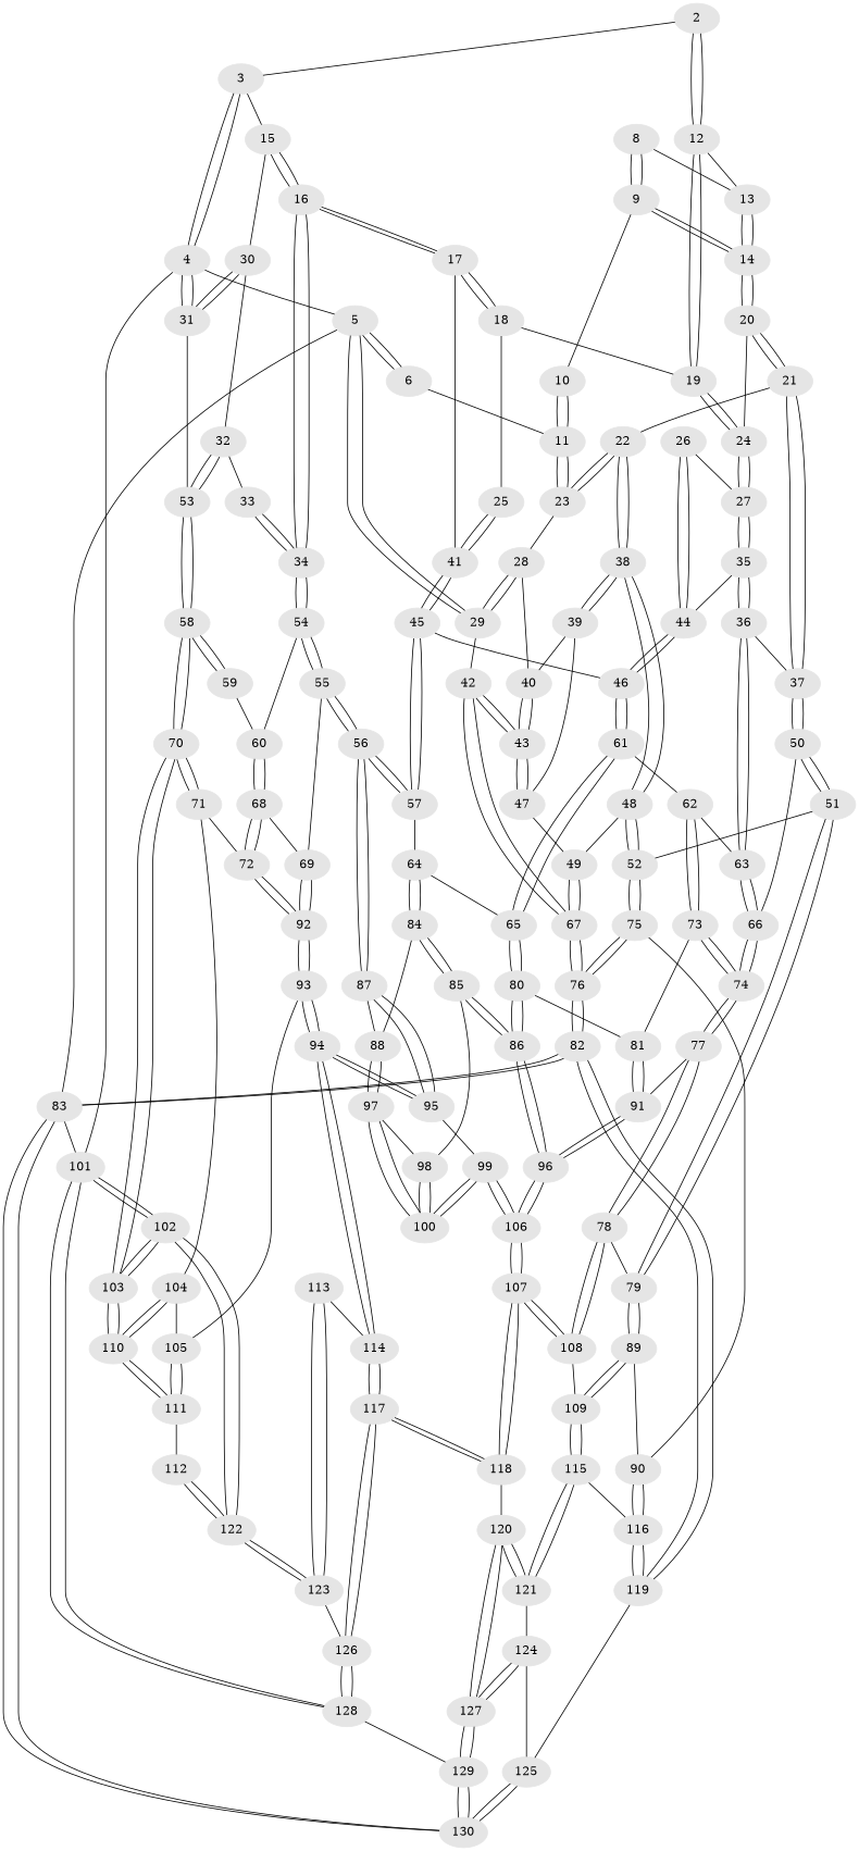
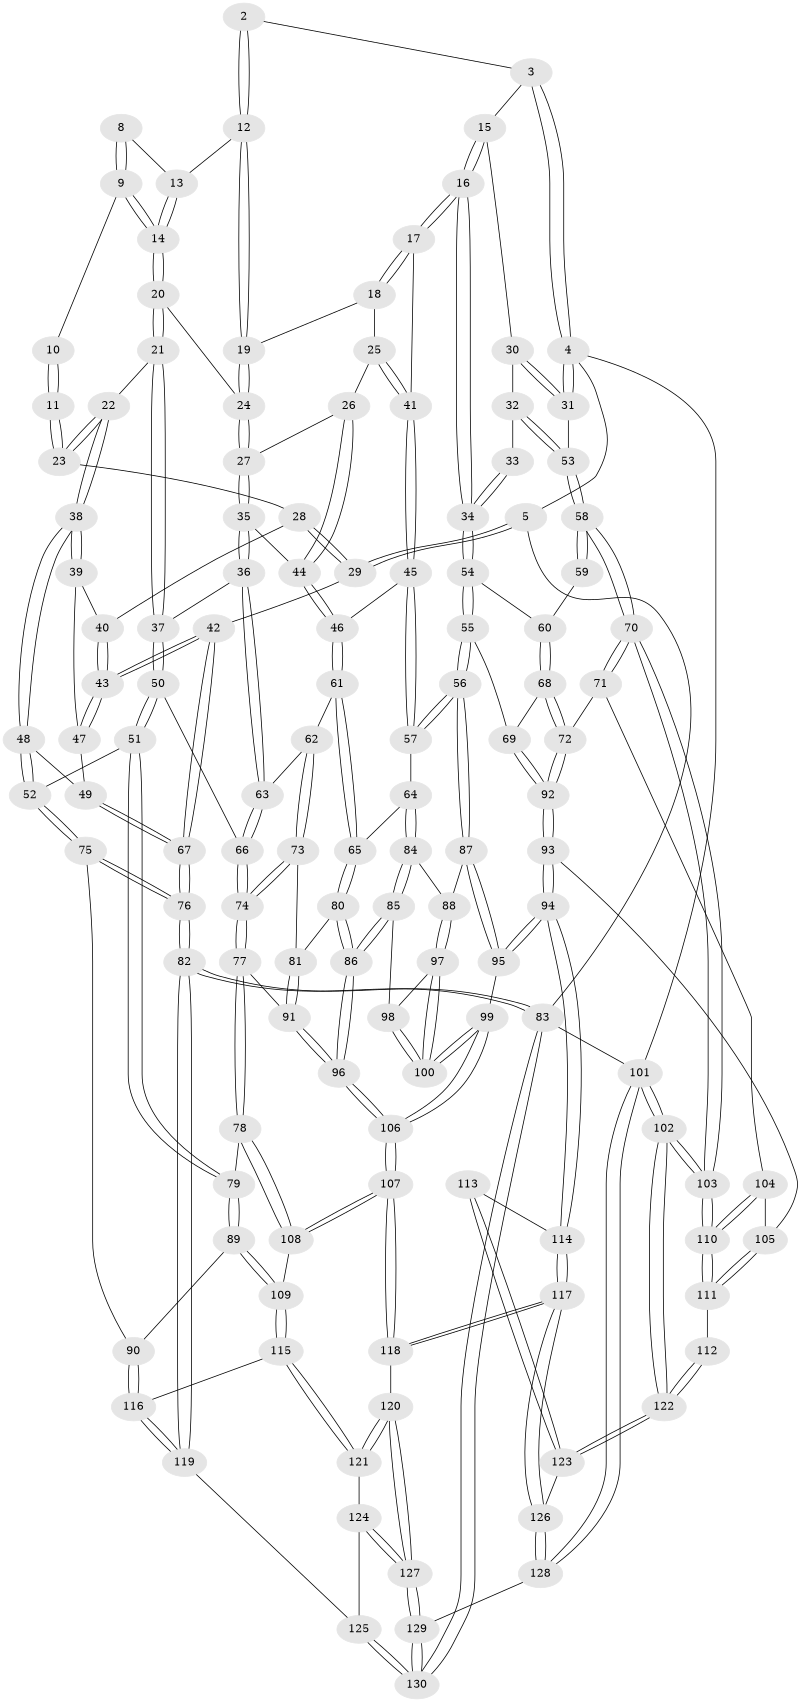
  graph {
    node [color=gray90 style=filled]
    2
    3
    12
    8
    9
    13
    4
    15
    19
    5
    31
    101
    16
    30
-   6
    29
    83
    53
    102
    128
    11
    42
    130
    23
    10
    14
    20
    28
    24
    21
    17
    34
    32
    18
    41
    54
    25
    45
    26
    27
    22
    37
    38
    50
    39
    48
    40
    35
    44
    46
    36
    43
    67
    33
    58
    59
    60
    55
    63
    66
    51
    47
    49
    52
    57
    76
    61
    64
    62
    65
    75
    79
    74
    89
    90
    70
    56
    69
    68
    87
    92
    88
    95
    84
    71
    103
    72
    73
    80
    81
    85
    86
    77
    82
    93
    104
    110
    105
    91
    78
    116
    119
    108
    96
    109
    125
    98
    97
    100
    106
    99
    115
    94
    114
    111
    117
    107
    122
    129
    123
    112
    118
    120
    121
    113
    126
    124
    127
    2 -- 3
    2 -- 12
    2 -- 12
    3 -- 4
    3 -- 4
    3 -- 15
    12 -- 13
    12 -- 19
    12 -- 19
    8 -- 9
    8 -- 9
    8 -- 13
    9 -- 10
    9 -- 14
    9 -- 14
    13 -- 14
    13 -- 14
    4 -- 5
    4 -- 31
    4 -- 31
    4 -- 101
    15 -- 16
    15 -- 16
    15 -- 30
    19 -- 24
    19 -- 24
-   5 -- 6
-   5 -- 6
    5 -- 29
    5 -- 29
    5 -- 83
    31 -- 53
    101 -- 102
    101 -- 102
    101 -- 128
    101 -- 128
    16 -- 17
    16 -- 17
    16 -- 34
    16 -- 34
    30 -- 31
    30 -- 31
    30 -- 32
-   6 -- 11
    29 -- 42
    83 -- 101
    83 -- 130
    83 -- 130
    53 -- 58
    53 -- 58
    102 -- 103
    102 -- 103
    102 -- 122
    102 -- 122
    128 -- 129
    11 -- 23
    11 -- 23
    42 -- 43
    42 -- 43
    42 -- 67
    42 -- 67
    23 -- 28
    10 -- 11
    10 -- 11
    14 -- 20
    14 -- 20
    20 -- 24
    20 -- 21
    20 -- 21
    28 -- 29
    28 -- 29
    28 -- 40
    24 -- 27
    24 -- 27
    21 -- 22
    21 -- 37
    21 -- 37
    17 -- 18
    17 -- 18
    17 -- 41
    34 -- 54
    34 -- 54
    32 -- 53
    32 -- 53
    32 -- 33
    18 -- 19
    18 -- 25
    41 -- 45
    41 -- 45
    54 -- 60
    54 -- 55
    54 -- 55
    25 -- 41
    25 -- 41
+   25 -- 26
    45 -- 46
    45 -- 57
    45 -- 57
    26 -- 27
    26 -- 44
    26 -- 44
    27 -- 35
    27 -- 35
    22 -- 23
    22 -- 23
    22 -- 38
    22 -- 38
    37 -- 50
    37 -- 50
    38 -- 39
    38 -- 39
    38 -- 48
    38 -- 48
    50 -- 66
    50 -- 51
    50 -- 51
    39 -- 40
    39 -- 47
    48 -- 49
    48 -- 52
    48 -- 52
    40 -- 43
    40 -- 43
    35 -- 44
    35 -- 36
    35 -- 36
    44 -- 46
    44 -- 46
    46 -- 61
    46 -- 61
    36 -- 37
    36 -- 63
    36 -- 63
    43 -- 47
    43 -- 47
    67 -- 76
    67 -- 76
    33 -- 34
    33 -- 34
    58 -- 59
    58 -- 59
    58 -- 70
    58 -- 70
    59 -- 60
    60 -- 68
    60 -- 68
    55 -- 56
    55 -- 56
    55 -- 69
    63 -- 66
    63 -- 66
    66 -- 74
    66 -- 74
    51 -- 52
    51 -- 79
    51 -- 79
    47 -- 49
    49 -- 67
    49 -- 67
    52 -- 75
    52 -- 75
    57 -- 64
    76 -- 82
    76 -- 82
    61 -- 62
    61 -- 65
    61 -- 65
    64 -- 65
    64 -- 84
    64 -- 84
    62 -- 63
    62 -- 73
    62 -- 73
    65 -- 80
    65 -- 80
    75 -- 76
    75 -- 76
    75 -- 90
    79 -- 89
    79 -- 89
    74 -- 77
    74 -- 77
    89 -- 90
    89 -- 109
    89 -- 109
    90 -- 116
    90 -- 116
    70 -- 71
    70 -- 71
    70 -- 103
    70 -- 103
    56 -- 57
    56 -- 57
    56 -- 87
    56 -- 87
    69 -- 92
    69 -- 92
    68 -- 69
    68 -- 72
    68 -- 72
    87 -- 88
    87 -- 95
    87 -- 95
    92 -- 93
    92 -- 93
    88 -- 97
    88 -- 97
    95 -- 99
    84 -- 88
    84 -- 85
    84 -- 85
    71 -- 72
    71 -- 104
    103 -- 110
    103 -- 110
    72 -- 92
    72 -- 92
    73 -- 74
    73 -- 74
    73 -- 81
    80 -- 81
    80 -- 86
    80 -- 86
    81 -- 91
    81 -- 91
    85 -- 86
    85 -- 86
    85 -- 98
    86 -- 96
    86 -- 96
    77 -- 91
    77 -- 78
    77 -- 78
    82 -- 83
    82 -- 83
    82 -- 119
    82 -- 119
    93 -- 105
    93 -- 94
    93 -- 94
    104 -- 110
    104 -- 110
    104 -- 105
    110 -- 111
    110 -- 111
    105 -- 111
    105 -- 111
    91 -- 96
    91 -- 96
    78 -- 79
    78 -- 108
    78 -- 108
    116 -- 119
    116 -- 119
    119 -- 125
    108 -- 109
    96 -- 106
    96 -- 106
    109 -- 115
    109 -- 115
    125 -- 130
    125 -- 130
    98 -- 100
    98 -- 100
    97 -- 98
    97 -- 100
    97 -- 100
    106 -- 107
    106 -- 107
    99 -- 100
    99 -- 100
    99 -- 106
    99 -- 106
    115 -- 116
    115 -- 121
    115 -- 121
    94 -- 95
    94 -- 95
    94 -- 114
    94 -- 114
    114 -- 117
    114 -- 117
    111 -- 112
    117 -- 118
    117 -- 118
    117 -- 126
    117 -- 126
    107 -- 108
    107 -- 108
    107 -- 118
    107 -- 118
    122 -- 123
    122 -- 123
    129 -- 130
    129 -- 130
    123 -- 126
    112 -- 122
    112 -- 122
    118 -- 120
    120 -- 121
    120 -- 121
    120 -- 127
    120 -- 127
    121 -- 124
    113 -- 114
    113 -- 123
    113 -- 123
    126 -- 128
    126 -- 128
    124 -- 125
    124 -- 127
    124 -- 127
    127 -- 129
    127 -- 129
  }
